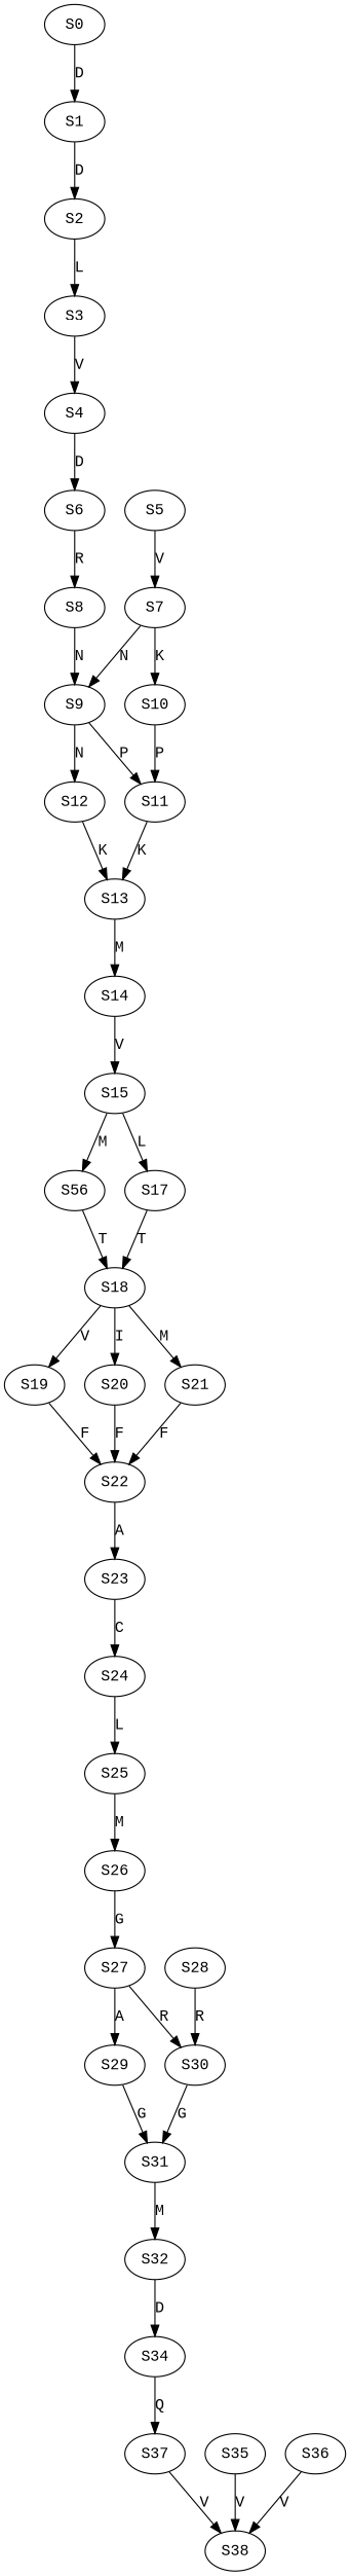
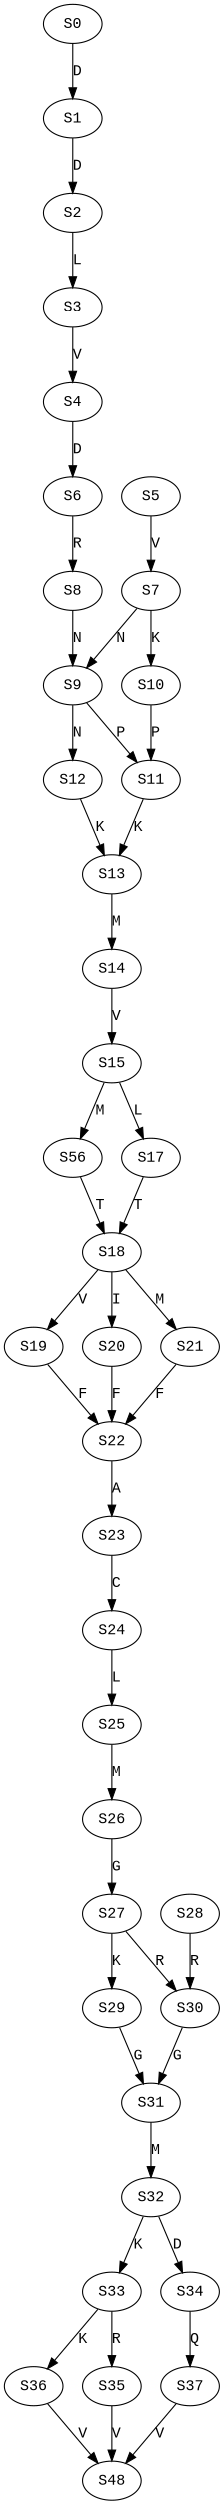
  strict digraph {
    fontname="Liberation Mono"
    node [fontname="Liberation Mono"]
    edge [fontname="Liberation Mono"]
    S0
    S1
    S2
    S3
    S4
    S6
    S5
    S7
    S8
    S9
    S10
    S11
    S12
    S13
    S14
    S15
    n17 [label=S56]
    S17
    S18
    S19
    S20
    S21
    S22
    S23
    S24
    S25
    S26
    S27
    S29
    S30
    S28
    S31
    S32
+   S33
    S34
    S35
    S36
    S37
-   S38
+   S38 [label=S48]
    S0 -> S1 [label=D]
    S1 -> S2 [label=D]
    S2 -> S3 [label=L]
    S3 -> S4 [label=V]
    S4 -> S6 [label=D]
    S6 -> S8 [label=R]
    S5 -> S7 [label=V]
    S7 -> S9 [label=N]
    S7 -> S10 [label=K]
    S8 -> S9 [label=N]
    S9 -> S11 [label=P]
    S9 -> S12 [label=N]
    S10 -> S11 [label=P]
    S11 -> S13 [label=K]
    S12 -> S13 [label=K]
    S13 -> S14 [label=M]
    S14 -> S15 [label=V]
    S15 -> n17 [label=M]
    S15 -> S17 [label=L]
    n17 -> S18 [label=T]
    S17 -> S18 [label=T]
    S18 -> S19 [label=V]
    S18 -> S20 [label=I]
    S18 -> S21 [label=M]
    S19 -> S22 [label=F]
    S20 -> S22 [label=F]
    S21 -> S22 [label=F]
    S22 -> S23 [label=A]
    S23 -> S24 [label=C]
    S24 -> S25 [label=L]
    S25 -> S26 [label=M]
    S26 -> S27 [label=G]
-   S27 -> S29 [label=A]
+   S27 -> S29 [label=K]
    S27 -> S30 [label=R]
    S29 -> S31 [label=G]
    S30 -> S31 [label=G]
    S28 -> S30 [label=R]
    S31 -> S32 [label=M]
+   S32 -> S33 [label=K]
    S32 -> S34 [label=D]
+   S33 -> S35 [label=R]
+   S33 -> S36 [label=K]
    S34 -> S37 [label=Q]
    S35 -> S38 [label=V]
    S36 -> S38 [label=V]
    S37 -> S38 [label=V]
  }
